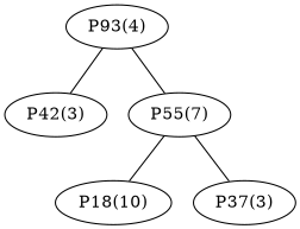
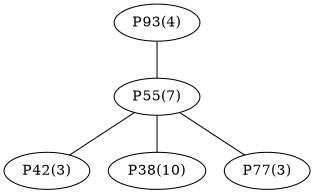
  graph {
    "P93(4)"
    "P42(3)"
    "P55(7)"
-   "P18(10)"
-   "P77(3)" [label="P37(3)"]
-   "P93(4)" -- "P42(3)"
+   "P18(10)" [label="P38(10)"]
+   "P77(3)"
+   "P55(7)" -- "P42(3)"
    "P93(4)" -- "P55(7)"
    "P55(7)" -- "P18(10)"
    "P55(7)" -- "P77(3)"
  }
